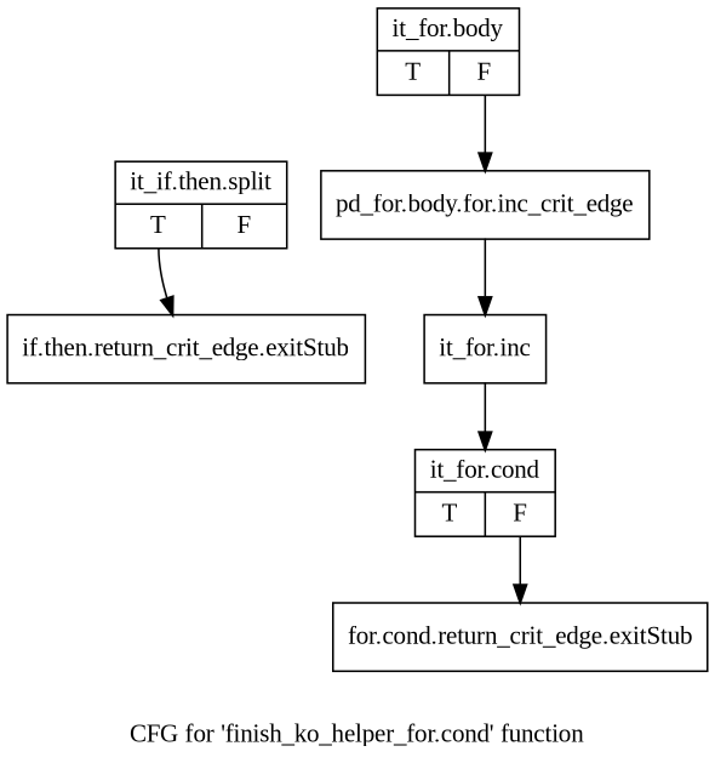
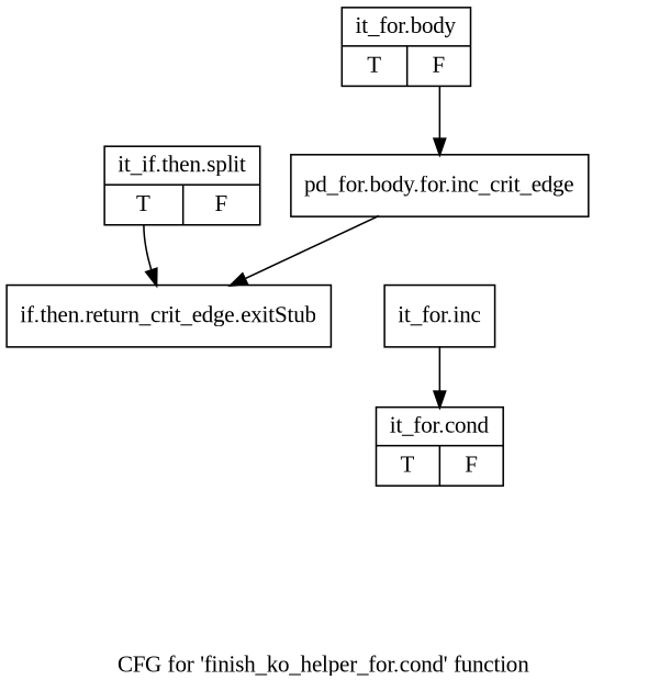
  digraph {
    fontname="Liberation Serif"
    label="CFG for 'finish_ko_helper_for.cond' function"
    node [fontname="Liberation Serif" shape=record]
    edge [fontname="Liberation Serif"]
    n1 [label="{it_for.cond|{<s0>T|<s1>F}}"]
-   n2 [label="{for.cond.return_crit_edge.exitStub}"]
    n3 [label="{it_for.body|{<s0>T|<s1>F}}"]
    n4 [label="{pd_for.body.for.inc_crit_edge}"]
    n5 [label="{if.then.return_crit_edge.exitStub}"]
    n6 [label="{it_for.inc}"]
    n7 [label="{it_if.then.split|{<s0>T|<s1>F}}"]
-   n1 -> n2 [tailport=s1]
    n3 -> n4 [tailport=s1]
-   n4 -> n6
+   n4 -> n5
    n6 -> n1
    n7 -> n5 [tailport=s0]
  }
